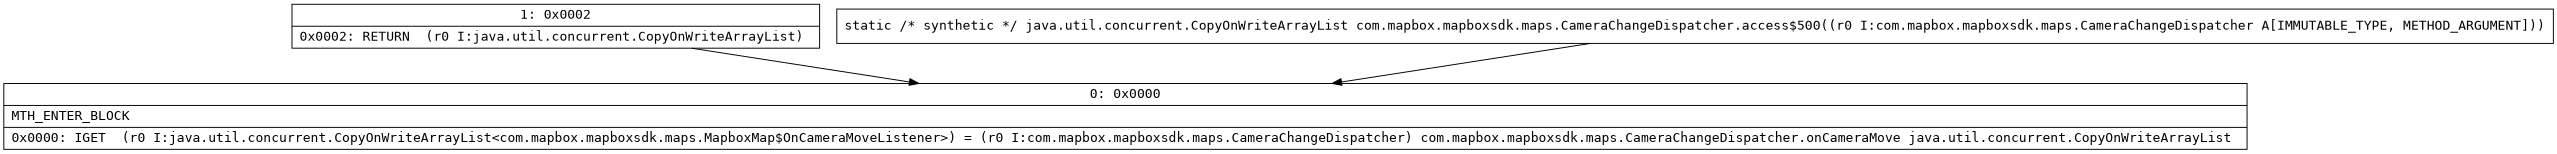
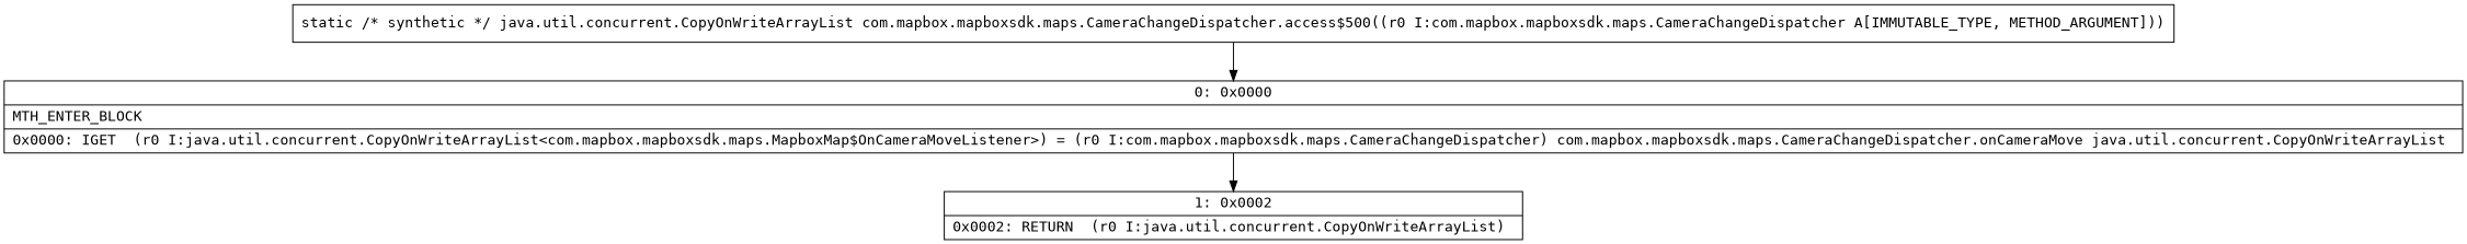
  digraph {
    fontname="DejaVu Sans Mono"
    node [shape=record fontname="DejaVu Sans Mono"]
    edge [fontname="DejaVu Sans Mono"]
    n1 [label="{0\:\ 0x0000|MTH_ENTER_BLOCK\l|0x0000: IGET  (r0 I:java.util.concurrent.CopyOnWriteArrayList\<com.mapbox.mapboxsdk.maps.MapboxMap$OnCameraMoveListener\>) = (r0 I:com.mapbox.mapboxsdk.maps.CameraChangeDispatcher) com.mapbox.mapboxsdk.maps.CameraChangeDispatcher.onCameraMove java.util.concurrent.CopyOnWriteArrayList \l}"]
    n2 [label="{1\:\ 0x0002|0x0002: RETURN  (r0 I:java.util.concurrent.CopyOnWriteArrayList) \l}"]
    n3 [label="{static \/* synthetic *\/ java.util.concurrent.CopyOnWriteArrayList com.mapbox.mapboxsdk.maps.CameraChangeDispatcher.access$500((r0 I:com.mapbox.mapboxsdk.maps.CameraChangeDispatcher A[IMMUTABLE_TYPE, METHOD_ARGUMENT])) }"]
-   n2 -> n1
+   n1 -> n2
    n3 -> n1
  }
